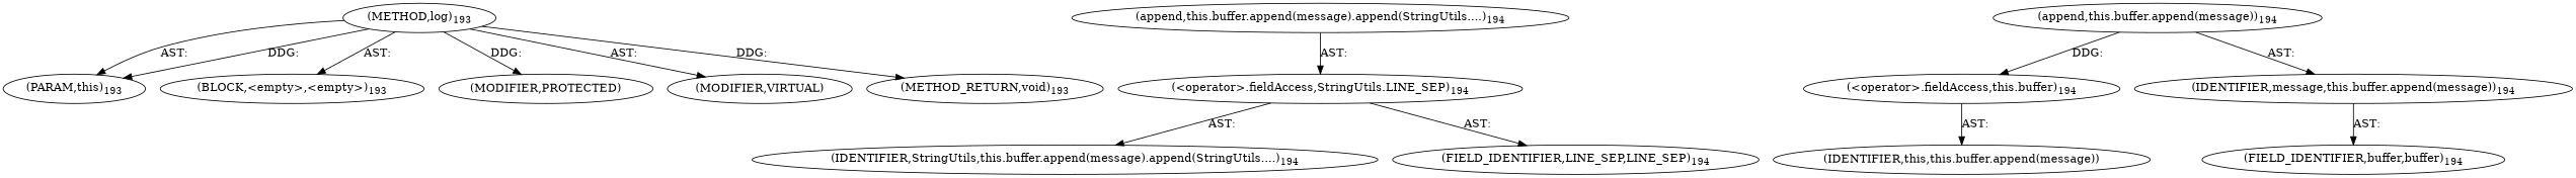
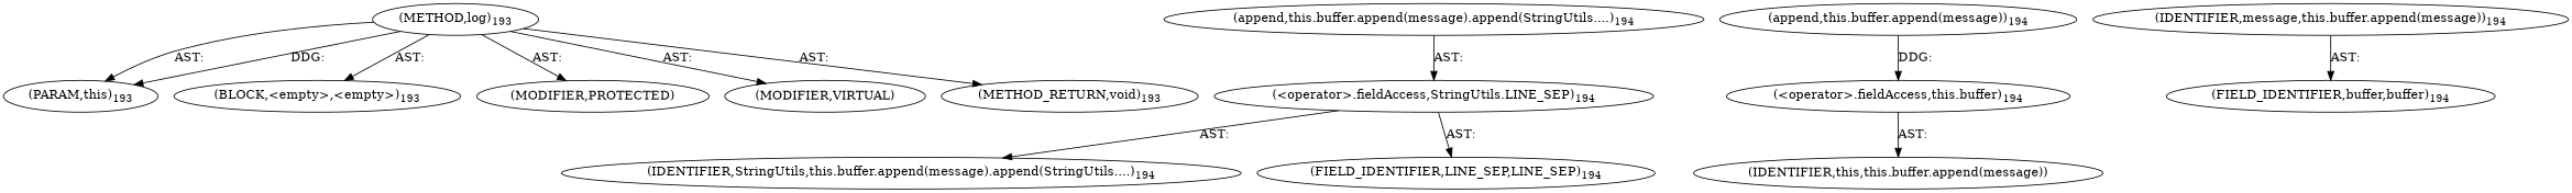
  digraph {
    n1 [label=<(METHOD,log)<SUB>193</SUB>>]
    n2 [label=<(PARAM,this)<SUB>193</SUB>>]
    n3 [label=<(BLOCK,&lt;empty&gt;,&lt;empty&gt;)<SUB>193</SUB>>]
    n4 [label=<(MODIFIER,PROTECTED)>]
    n5 [label=<(MODIFIER,VIRTUAL)>]
    n6 [label=<(METHOD_RETURN,void)<SUB>193</SUB>>]
    n7 [label=<(append,this.buffer.append(message).append(StringUtils....)<SUB>194</SUB>>]
    n8 [label=<(&lt;operator&gt;.fieldAccess,StringUtils.LINE_SEP)<SUB>194</SUB>>]
    n9 [label=<(append,this.buffer.append(message))<SUB>194</SUB>>]
    n10 [label=<(&lt;operator&gt;.fieldAccess,this.buffer)<SUB>194</SUB>>]
    n11 [label=<(IDENTIFIER,message,this.buffer.append(message))<SUB>194</SUB>>]
    n12 [label=<(IDENTIFIER,StringUtils,this.buffer.append(message).append(StringUtils....)<SUB>194</SUB>>]
    n13 [label=<(FIELD_IDENTIFIER,LINE_SEP,LINE_SEP)<SUB>194</SUB>>]
    n14 [label=<(IDENTIFIER,this,this.buffer.append(message))>]
    n15 [label=<(FIELD_IDENTIFIER,buffer,buffer)<SUB>194</SUB>>]
    n1 -> n2 [label="AST: "]
    n1 -> n2 [label="DDG: "]
    n1 -> n3 [label="AST: "]
-   n1 -> n4 [label="DDG: "]
+   n1 -> n4 [label="AST: "]
    n1 -> n5 [label="AST: "]
-   n1 -> n6 [label="DDG: "]
+   n1 -> n6 [label="AST: "]
    n7 -> n8 [label="AST: "]
    n8 -> n12 [label="AST: "]
    n8 -> n13 [label="AST: "]
    n9 -> n10 [label="DDG: "]
-   n9 -> n11 [label="AST: "]
    n10 -> n14 [label="AST: "]
    n11 -> n15 [label="AST: "]
  }
